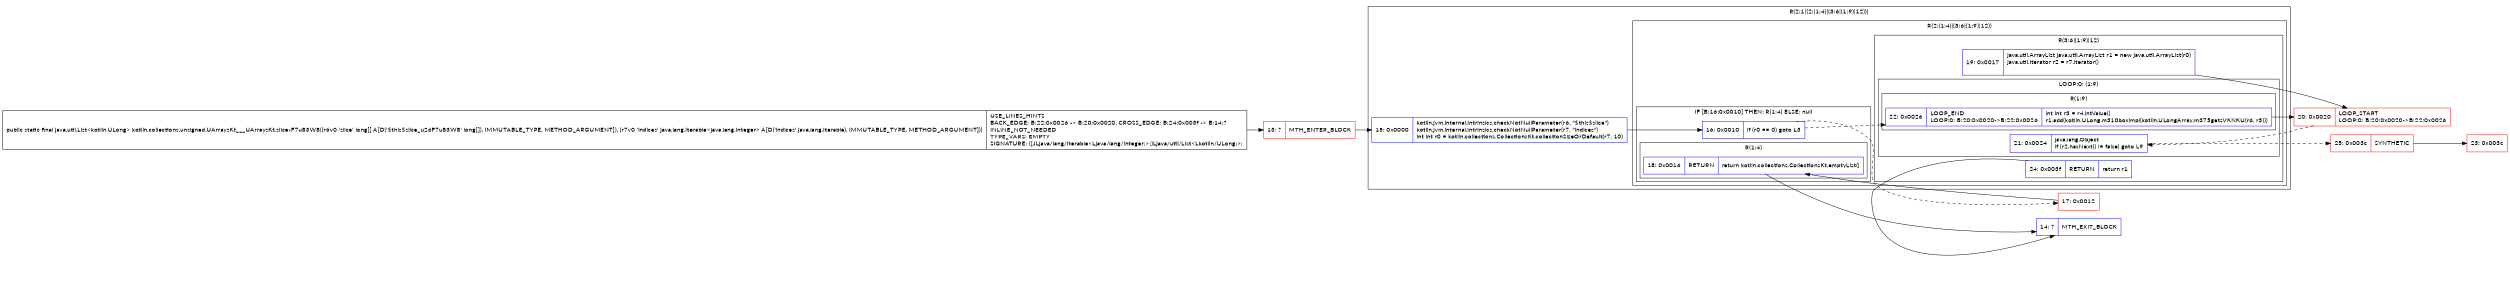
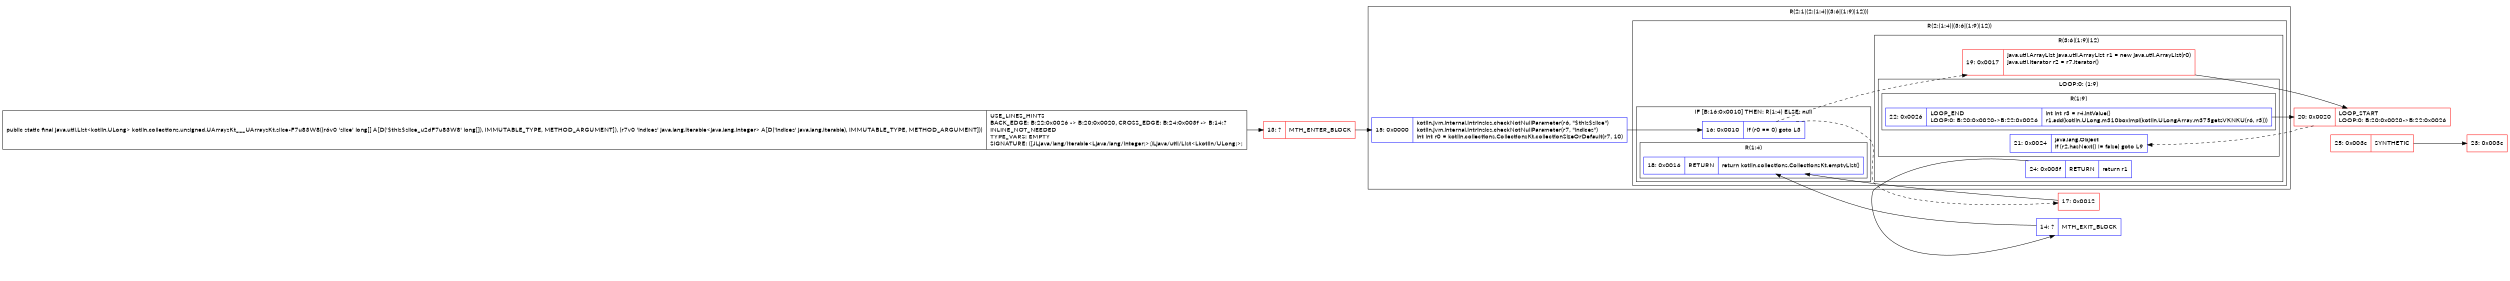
  digraph {
    fontname=Lato
    rankdir=LR
    node [color=blue fontname=Lato shape=record]
    edge [fontname=Lato]
    n1 [label="{18\:\ 0x0016|RETURN\l|return kotlin.collections.CollectionsKt.emptyList()\l}"]
    n2 [label="{16\:\ 0x0010|if (r0 == 0) goto L3\l}"]
    n3 [label="{22\:\ 0x0026|LOOP_END\lLOOP:0: B:20:0x0020\-\>B:22:0x0026\l|int int r3 = r4.intValue()\lr1.add(kotlin.ULong.m310boximpl(kotlin.ULongArray.m375getsVKNKU(r6, r3)))\l}"]
    n4 [label="{21\:\ 0x0024|java.lang.Object \lif (r2.hasNext() != false) goto L9\l}"]
-   n5 [label="{19\:\ 0x0017|java.util.ArrayList java.util.ArrayList r1 = new java.util.ArrayList(r0)\ljava.util.Iterator r2 = r7.iterator()\l\l}"]
+   n5 [color=red label="{19\:\ 0x0017|java.util.ArrayList java.util.ArrayList r1 = new java.util.ArrayList(r0)\ljava.util.Iterator r2 = r7.iterator()\l\l}"]
    n6 [label="{24\:\ 0x003f|RETURN\l|return r1\l}"]
    n7 [label="{15\:\ 0x0000|kotlin.jvm.internal.Intrinsics.checkNotNullParameter(r6, \"$this$slice\")\lkotlin.jvm.internal.Intrinsics.checkNotNullParameter(r7, \"indices\")\lint int r0 = kotlin.collections.CollectionsKt.collectionSizeOrDefault(r7, 10)\l}"]
    n8 [label="{14\:\ ?|MTH_EXIT_BLOCK\l}"]
    n9 [color=red label="{17\:\ 0x0012}"]
    n10 [color=red label="{20\:\ 0x0020|LOOP_START\lLOOP:0: B:20:0x0020\-\>B:22:0x0026\l}"]
    n11 [color=red label="{25\:\ 0x003c|SYNTHETIC\l}"]
    n12 [color=red label="{23\:\ 0x003c}"]
    n13 [color=red label="{13\:\ ?|MTH_ENTER_BLOCK\l}"]
    n14 [label="{public static final java.util.List\<kotlin.ULong\> kotlin.collections.unsigned.UArraysKt___UArraysKt.slice\-F7u83W8((r6v0 'slice' long[] A[D('$this$slice_u2dF7u83W8' long[]), IMMUTABLE_TYPE, METHOD_ARGUMENT]), (r7v0 'indices' java.lang.Iterable\<java.lang.Integer\> A[D('indices' java.lang.Iterable), IMMUTABLE_TYPE, METHOD_ARGUMENT]))  | USE_LINES_HINTS\lBACK_EDGE: B:22:0x0026 \-\> B:20:0x0020, CROSS_EDGE: B:24:0x003f \-\> B:14:?\lINLINE_NOT_NEEDED\lTYPE_VARS: EMPTY\lSIGNATURE: ([JLjava\/lang\/Iterable\<Ljava\/lang\/Integer;\>;)Ljava\/util\/List\<Lkotlin\/ULong;\>;\l}" color=""]
    subgraph cluster_1 {
      label="R(2:1|(2:(1:4)|(3:6|(1:9)|12)))"
      n7
      subgraph cluster_2 {
        label="R(2:(1:4)|(3:6|(1:9)|12))"
        subgraph cluster_3 {
          label="IF [B:16:0x0010] THEN: R(1:4) ELSE: null"
          n2
          subgraph cluster_4 {
            label="R(1:4)"
            n1
          }
        }
        subgraph cluster_5 {
          label="R(3:6|(1:9)|12)"
          n5
          n6
          subgraph cluster_6 {
            label="LOOP:0: (1:9)"
            n4
            subgraph cluster_7 {
              label="R(1:9)"
              n3
            }
          }
        }
      }
    }
-   n1 -> n8
-   n2 -> n3 [style=dashed]
+   n8 -> n1
+   n2 -> n5 [style=dashed]
    n2 -> n9 [style=dashed]
    n3 -> n10
-   n4 -> n11 [style=dashed]
    n5 -> n10
    n6 -> n8
    n7 -> n2
    n9 -> n1
    n10 -> n4 [style=dashed]
    n11 -> n12
    n13 -> n7
    n14 -> n13
  }
